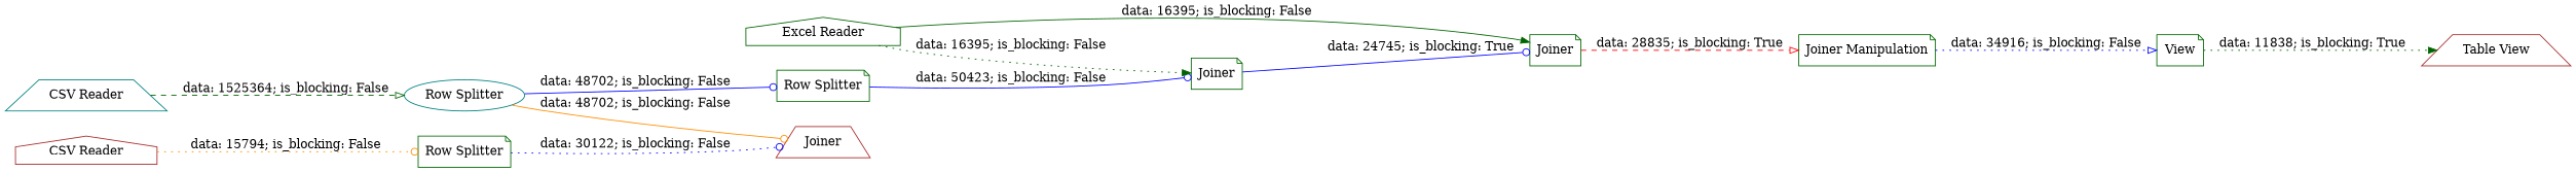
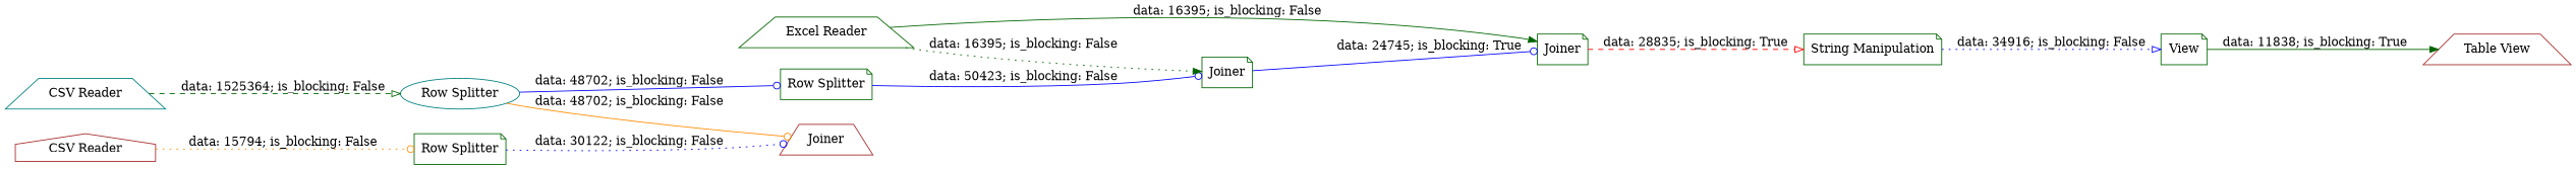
  digraph {
    rankdir=LR
    node [color=darkgreen shape=note]
    edge [arrowhead=odot color=blue style=dotted]
    n1 [label="Row Splitter"]
    n2 [color=brown label=Joiner shape=trapezium]
    n3 [color=brown label="CSV Reader" shape=house]
    n4 [color=teal label="Row Splitter" shape=ellipse]
    n5 [label="Row Splitter"]
    n6 [label=Joiner]
-   n7 [label="Joiner Manipulation"]
+   n7 [label="String Manipulation"]
    n8 [label=View]
    n9 [color=brown label="Table View" shape=trapezium]
    n10 [label=Joiner]
-   n11 [label="Excel Reader" shape=house]
+   n11 [label="Excel Reader" shape=trapezium]
    n12 [color=teal label="CSV Reader" shape=trapezium]
    n1 -> n2 [label="data: 30122; is_blocking: False"]
    n3 -> n1 [color=darkorange label="data: 15794; is_blocking: False"]
    n4 -> n2 [color=darkorange label="data: 48702; is_blocking: False" style=solid]
    n4 -> n5 [label="data: 48702; is_blocking: False" style=solid]
    n5 -> n6 [label="data: 50423; is_blocking: False" style=solid]
    n6 -> n10 [label="data: 24745; is_blocking: True" style=solid]
    n7 -> n8 [arrowhead=onormal label="data: 34916; is_blocking: False"]
-   n8 -> n9 [arrowhead=normal color=darkgreen label="data: 11838; is_blocking: True"]
+   n8 -> n9 [arrowhead=normal color=darkgreen label="data: 11838; is_blocking: True" style=solid]
    n10 -> n7 [arrowhead=onormal color=red label="data: 28835; is_blocking: True" style=dashed]
    n11 -> n6 [arrowhead=normal color=darkgreen label="data: 16395; is_blocking: False"]
    n11 -> n10 [arrowhead=normal color=darkgreen label="data: 16395; is_blocking: False" style=solid]
    n12 -> n4 [arrowhead=onormal color=darkgreen label="data: 1525364; is_blocking: False" style=dashed]
  }
